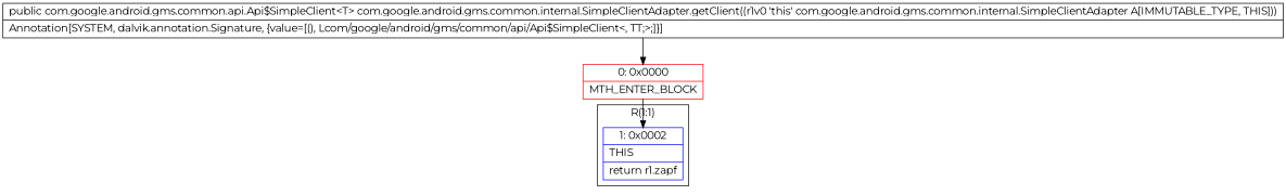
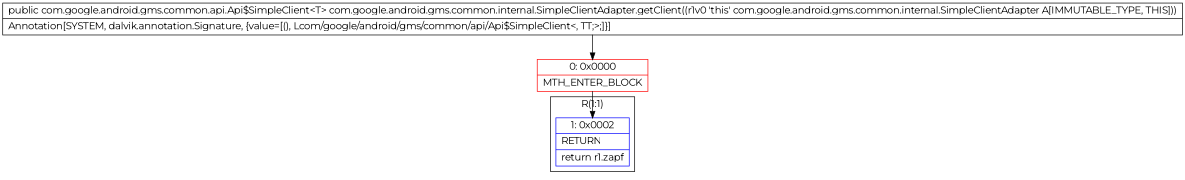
  digraph {
    fontname=Montserrat
    node [shape=record fontname=Montserrat]
    edge [fontname=Montserrat]
-   n1 [color=blue label="{1\:\ 0x0002|THIS\l|return r1.zapf\l}"]
+   n1 [color=blue label="{1\:\ 0x0002|RETURN\l|return r1.zapf\l}"]
    n2 [color=red label="{0\:\ 0x0000|MTH_ENTER_BLOCK\l}"]
    n3 [label="{public com.google.android.gms.common.api.Api$SimpleClient\<T\> com.google.android.gms.common.internal.SimpleClientAdapter.getClient((r1v0 'this' com.google.android.gms.common.internal.SimpleClientAdapter A[IMMUTABLE_TYPE, THIS]))  | Annotation[SYSTEM, dalvik.annotation.Signature, \{value=[(), Lcom\/google\/android\/gms\/common\/api\/Api$SimpleClient\<, TT;\>;]\}]\l}"]
    subgraph cluster_1 {
      label="R(1:1)"
      n1
    }
    n2 -> n1
    n3 -> n2
  }
